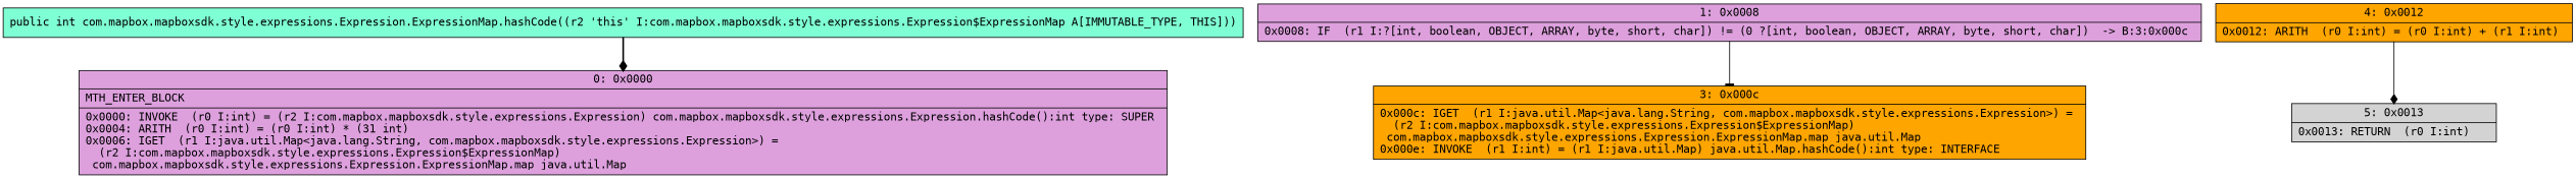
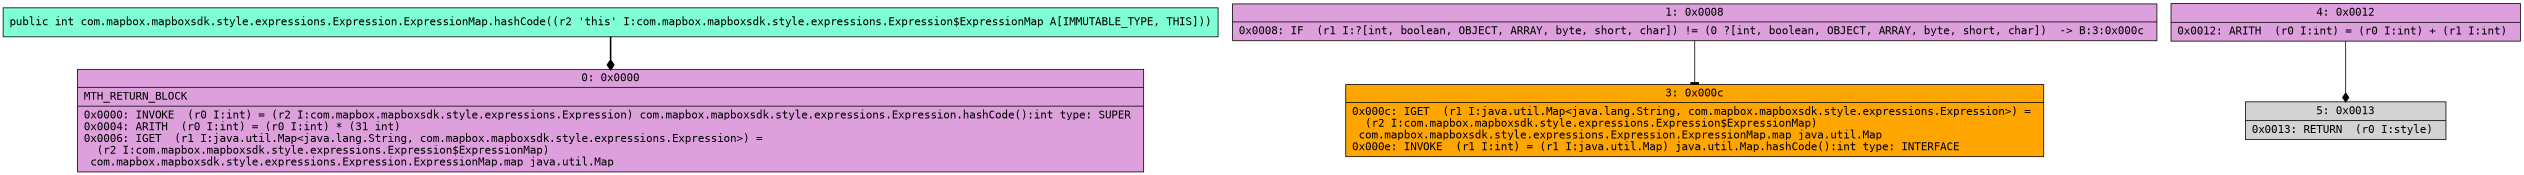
  digraph {
    fontname="DejaVu Sans Mono"
    node [fillcolor=plum fontname="DejaVu Sans Mono" shape=record style=filled]
    edge [arrowhead=diamond fontname="DejaVu Sans Mono" style=solid]
-   n1 [label="{0\:\ 0x0000|MTH_ENTER_BLOCK\l|0x0000: INVOKE  (r0 I:int) = (r2 I:com.mapbox.mapboxsdk.style.expressions.Expression) com.mapbox.mapboxsdk.style.expressions.Expression.hashCode():int type: SUPER \l0x0004: ARITH  (r0 I:int) = (r0 I:int) * (31 int) \l0x0006: IGET  (r1 I:java.util.Map\<java.lang.String, com.mapbox.mapboxsdk.style.expressions.Expression\>) = \l  (r2 I:com.mapbox.mapboxsdk.style.expressions.Expression$ExpressionMap)\l com.mapbox.mapboxsdk.style.expressions.Expression.ExpressionMap.map java.util.Map \l}"]
+   n1 [label="{0\:\ 0x0000|MTH_RETURN_BLOCK\l|0x0000: INVOKE  (r0 I:int) = (r2 I:com.mapbox.mapboxsdk.style.expressions.Expression) com.mapbox.mapboxsdk.style.expressions.Expression.hashCode():int type: SUPER \l0x0004: ARITH  (r0 I:int) = (r0 I:int) * (31 int) \l0x0006: IGET  (r1 I:java.util.Map\<java.lang.String, com.mapbox.mapboxsdk.style.expressions.Expression\>) = \l  (r2 I:com.mapbox.mapboxsdk.style.expressions.Expression$ExpressionMap)\l com.mapbox.mapboxsdk.style.expressions.Expression.ExpressionMap.map java.util.Map \l}"]
    n2 [label="{1\:\ 0x0008|0x0008: IF  (r1 I:?[int, boolean, OBJECT, ARRAY, byte, short, char]) != (0 ?[int, boolean, OBJECT, ARRAY, byte, short, char])  \-\> B:3:0x000c \l}"]
    n3 [fillcolor=orange label="{3\:\ 0x000c|0x000c: IGET  (r1 I:java.util.Map\<java.lang.String, com.mapbox.mapboxsdk.style.expressions.Expression\>) = \l  (r2 I:com.mapbox.mapboxsdk.style.expressions.Expression$ExpressionMap)\l com.mapbox.mapboxsdk.style.expressions.Expression.ExpressionMap.map java.util.Map \l0x000e: INVOKE  (r1 I:int) = (r1 I:java.util.Map) java.util.Map.hashCode():int type: INTERFACE \l}"]
-   n4 [fillcolor=orange label="{4\:\ 0x0012|0x0012: ARITH  (r0 I:int) = (r0 I:int) + (r1 I:int) \l}"]
-   n5 [fillcolor=lightgrey label="{5\:\ 0x0013|0x0013: RETURN  (r0 I:int) \l}"]
+   n4 [label="{4\:\ 0x0012|0x0012: ARITH  (r0 I:int) = (r0 I:int) + (r1 I:int) \l}"]
+   n5 [fillcolor=lightgrey label="{5\:\ 0x0013|0x0013: RETURN  (r0 I:style) \l}"]
    n6 [fillcolor=aquamarine label="{public int com.mapbox.mapboxsdk.style.expressions.Expression.ExpressionMap.hashCode((r2 'this' I:com.mapbox.mapboxsdk.style.expressions.Expression$ExpressionMap A[IMMUTABLE_TYPE, THIS])) }"]
    n2 -> n3 [arrowhead=tee]
    n4 -> n5
    n6 -> n1 [style=bold]
  }
